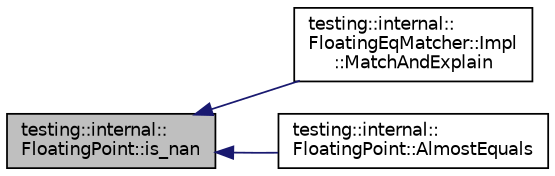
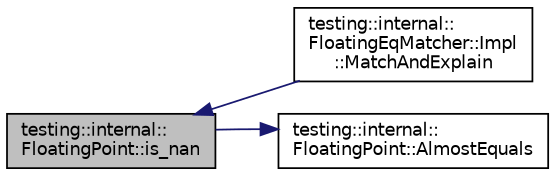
  digraph {
    rankdir=LR
    node [color=black fillcolor=white fontname=Helvetica fontsize=10 shape=record style=filled]
    edge [color=midnightblue dir=back fontname=Helvetica fontsize=10 labelfontname=Helvetica labelfontsize=10 style=solid]
    n1 [fillcolor=grey75 fontcolor=black height=0.2 label="testing::internal::\lFloatingPoint::is_nan" width=0.4]
    n2 [height=0.2 label="testing::internal::\lFloatingEqMatcher::Impl\l::MatchAndExplain" width=0.4]
    n3 [height=0.2 label="testing::internal::\lFloatingPoint::AlmostEquals" width=0.4]
    n1 -> n2
-   n1 -> n3
+   n3 -> n1
  }
